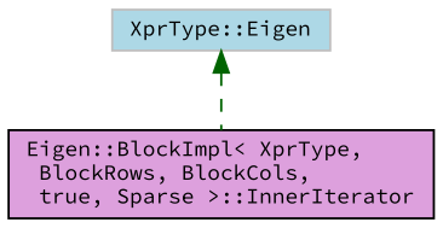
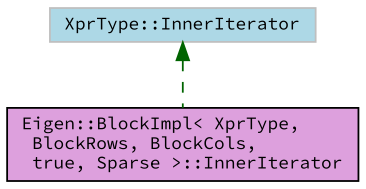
  digraph {
    fontname="Source Code Pro"
    node [fontname="Source Code Pro" fontsize=10 shape=record style=filled]
    n1 [color=black fillcolor=plum fontcolor=black height=0.2 label="Eigen::BlockImpl\< XprType,\l BlockRows, BlockCols,\l true, Sparse \>::InnerIterator" width=0.4]
-   n2 [color=grey75 fillcolor=lightblue height=0.2 label="XprType::Eigen" width=0.4]
+   n2 [color=grey75 fillcolor=lightblue height=0.2 label="XprType::InnerIterator" width=0.4]
    n2 -> n1 [color=darkgreen dir=back fontname="Source Code Pro" fontsize=10 labelfontname=Helvetica labelfontsize=10 style=dashed]
  }
